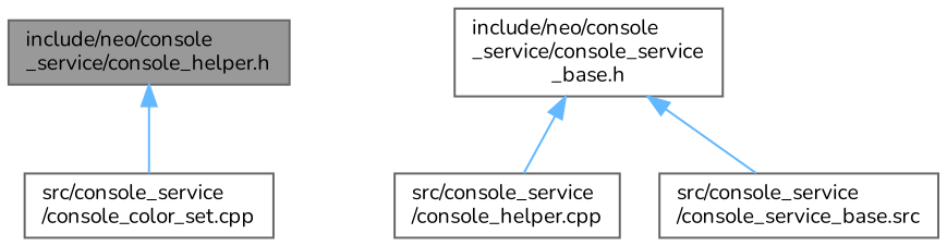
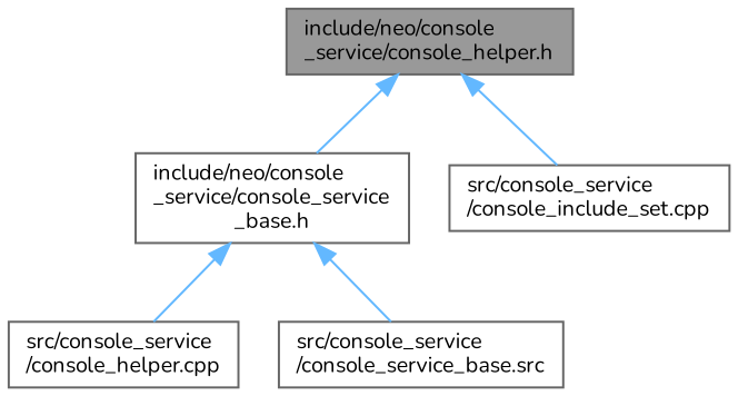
  digraph {
    fontname=Nunito
    node [color=grey40 fillcolor=white fontname=Nunito fontsize=10 shape=box style=filled]
    edge [color=steelblue1 dir=back fontname=Nunito fontsize=10 labelfontname=Helvetica labelfontsize=10 style=solid]
    n1 [color=gray40 fillcolor=grey60 fontcolor=black height=0.2 label="include/neo/console\l_service/console_helper.h" width=0.4]
    n2 [height=0.2 label="include/neo/console\l_service/console_service\l_base.h" width=0.4]
-   n3 [height=0.2 label="src/console_service\l/console_color_set.cpp" width=0.4]
+   n3 [height=0.2 label="src/console_service\l/console_include_set.cpp" width=0.4]
    n4 [height=0.2 label="src/console_service\l/console_helper.cpp" width=0.4]
    n5 [height=0.2 label="src/console_service\l/console_service_base.src" width=0.4]
+   n1 -> n2
    n1 -> n3
    n2 -> n4
    n2 -> n5
  }
